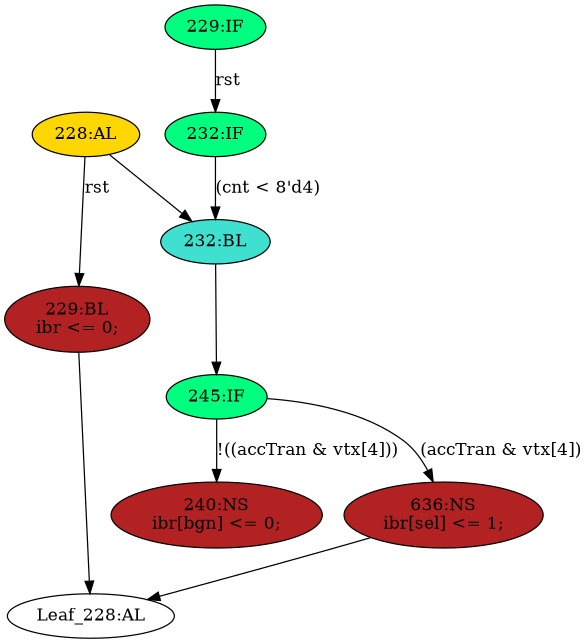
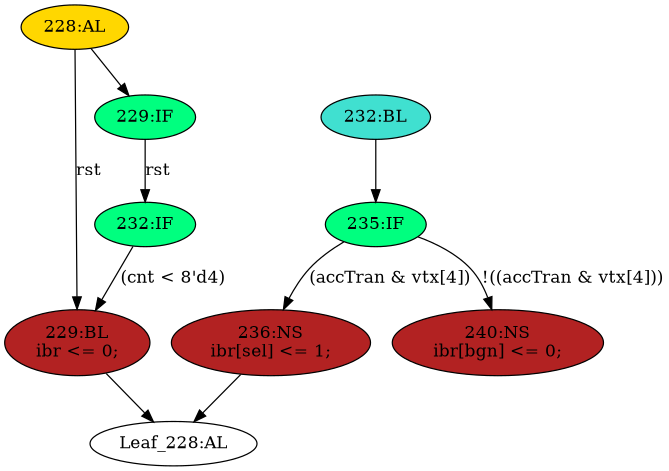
  strict digraph {
    node [fillcolor=firebrick statements="[]" style=filled typ=IfStatement]
    edge [cond="[]" lineno=None]
-   n1 [ast="<pyverilog.vparser.ast.NonblockingSubstitution object at 0x7f5d489c52d0>" label="636:NS\nibr[sel] <= 1;" statements="[<pyverilog.vparser.ast.NonblockingSubstitution object at 0x7f5d489c52d0>]" typ=NonblockingSubstitution]
+   n1 [ast="<pyverilog.vparser.ast.NonblockingSubstitution object at 0x7f5d489c52d0>" label="236:NS\nibr[sel] <= 1;" statements="[<pyverilog.vparser.ast.NonblockingSubstitution object at 0x7f5d489c52d0>]" typ=NonblockingSubstitution]
    n2 [def_var="['ibr']" label="Leaf_228:AL" fillcolor="" statements="" style="" typ=""]
    n3 [ast="<pyverilog.vparser.ast.Block object at 0x7f5d489c59d0>" fillcolor=turquoise label="232:BL" typ=Block]
-   n4 [ast="<pyverilog.vparser.ast.IfStatement object at 0x7f5d489c5990>" fillcolor=springgreen label="245:IF"]
+   n4 [ast="<pyverilog.vparser.ast.IfStatement object at 0x7f5d489c5990>" fillcolor=springgreen label="235:IF"]
    n5 [ast="<pyverilog.vparser.ast.NonblockingSubstitution object at 0x7f5d489c5410>" label="240:NS\nibr[bgn] <= 0;" statements="[<pyverilog.vparser.ast.NonblockingSubstitution object at 0x7f5d489c5410>]" typ=NonblockingSubstitution]
    n6 [ast="<pyverilog.vparser.ast.IfStatement object at 0x7f5d489c5290>" fillcolor=springgreen label="232:IF"]
    n7 [ast="<pyverilog.vparser.ast.Block object at 0x7f5d489c5bd0>" label="229:BL\nibr <= 0;" statements="[<pyverilog.vparser.ast.NonblockingSubstitution object at 0x7f5d489c5090>]" typ=Block]
    n8 [ast="<pyverilog.vparser.ast.IfStatement object at 0x7f5d489c5c10>" fillcolor=springgreen label="229:IF"]
    n9 [ast="<pyverilog.vparser.ast.Always object at 0x7f5d489c5c90>" clk_sens=True fillcolor=gold label="228:AL" sens="['clk']" typ=Always use_var="['rst', 'vtx', 'cnt', 'accTran']"]
    n1 -> n2
    n3 -> n4
    n4 -> n1 [cond="['accTran', 'vtx']" label="(accTran & vtx[4])" lineno=235]
    n4 -> n5 [cond="['accTran', 'vtx']" label="!((accTran & vtx[4]))" lineno=235]
-   n6 -> n3 [cond="['cnt']" label="(cnt < 8'd4)" lineno=232]
+   n6 -> n7 [cond="['cnt']" label="(cnt < 8'd4)" lineno=232]
    n7 -> n2
    n8 -> n6 [cond="['rst']" label=rst lineno=229]
    n9 -> n7 [cond="['rst']" label=rst lineno=229]
-   n9 -> n3
+   n9 -> n8
  }
